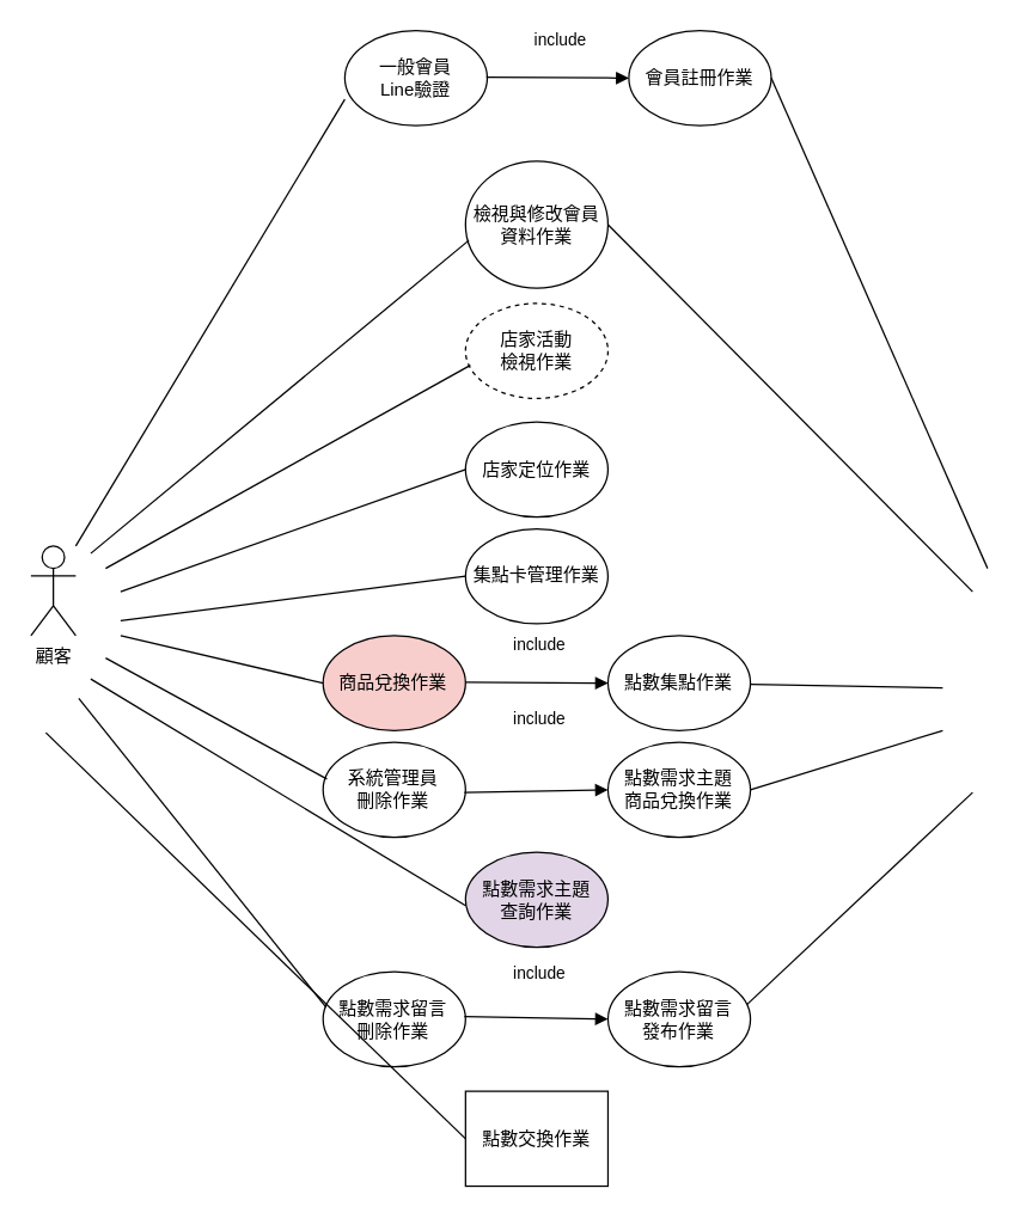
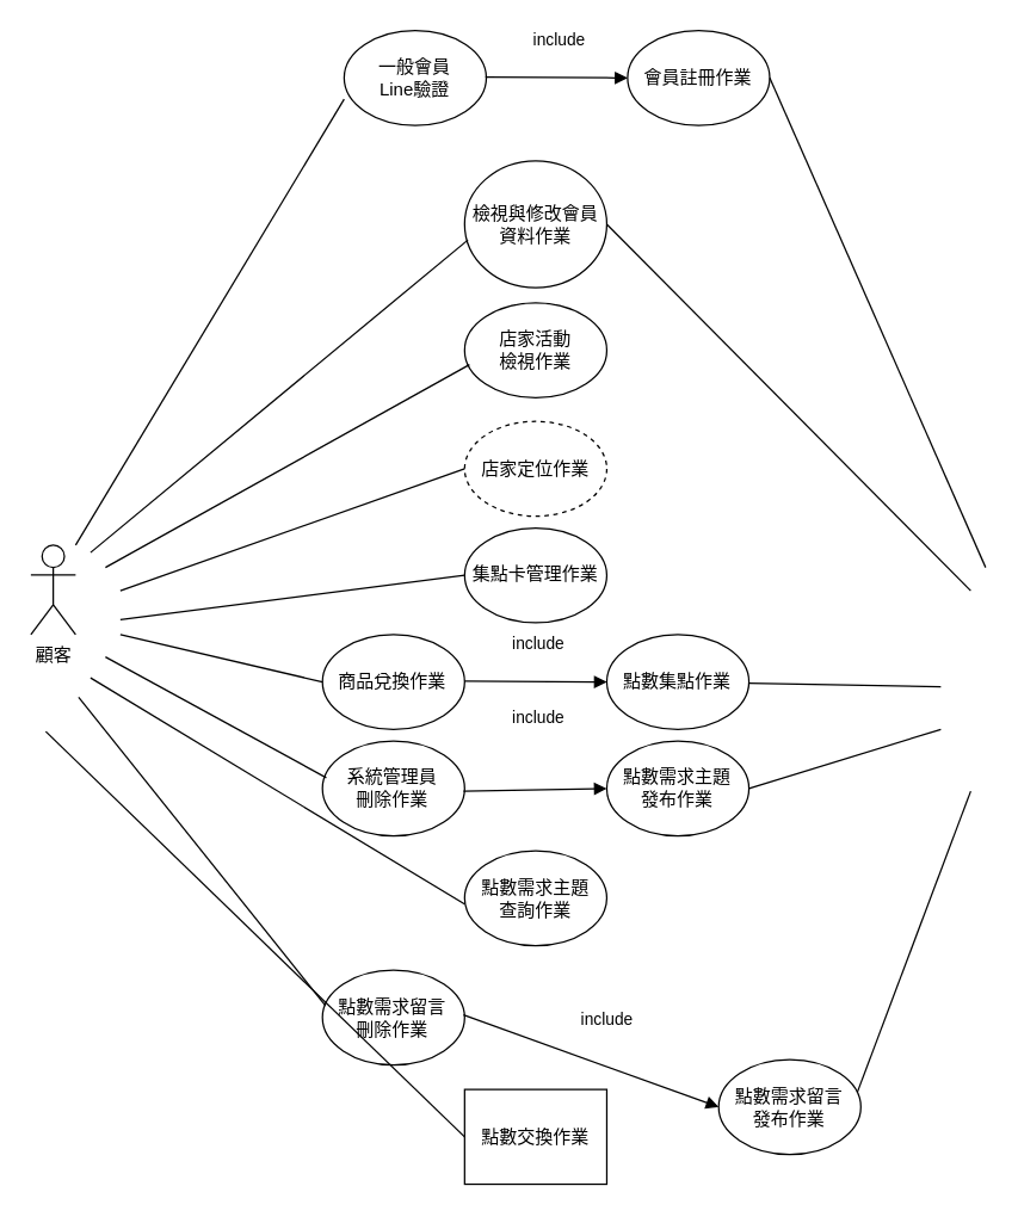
  <mxCell id="0" />
  <mxCell id="1" parent="0" />
  <mxCell id="2" value="顧客" style="shape=umlActor;verticalLabelPosition=bottom;verticalAlign=top;html=1;outlineConnect=0;" parent="1" vertex="1"><mxGeometry x="20" y="365" width="30" height="60" as="geometry" /></mxCell>
  <mxCell id="3" value="一般會員&lt;br&gt;Line驗證" style="ellipse;whiteSpace=wrap;html=1;" parent="1" vertex="1"><mxGeometry x="230" y="20" width="95.295" height="63.529" as="geometry" /></mxCell>
  <mxCell id="4" value="會員註冊作業" style="ellipse;whiteSpace=wrap;html=1;" parent="1" vertex="1"><mxGeometry x="419.998" y="20" width="95.295" height="63.529" as="geometry" /></mxCell>
  <mxCell id="5" value="檢視與修改會員資料作業" style="ellipse;whiteSpace=wrap;html=1;" parent="1" vertex="1"><mxGeometry x="310.766" y="107.353" width="95.295" height="85" as="geometry" /></mxCell>
- <mxCell id="6" value="店家活動&lt;br&gt;檢視作業" style="ellipse;whiteSpace=wrap;html=1;dashed=1;" parent="1" vertex="1"><mxGeometry x="310.766" y="202.647" width="95.295" height="63.529" as="geometry" /></mxCell>
- <mxCell id="7" value="店家定位作業" style="ellipse;whiteSpace=wrap;html=1;" parent="1" vertex="1"><mxGeometry x="310.766" y="282.059" width="95.295" height="63.529" as="geometry" /></mxCell>
+ <mxCell id="6" value="店家活動&lt;br&gt;檢視作業" style="ellipse;whiteSpace=wrap;html=1;" parent="1" vertex="1"><mxGeometry x="310.766" y="202.647" width="95.295" height="63.529" as="geometry" /></mxCell>
+ <mxCell id="7" value="店家定位作業" style="ellipse;whiteSpace=wrap;html=1;dashed=1;" parent="1" vertex="1"><mxGeometry x="310.766" y="282.059" width="95.295" height="63.529" as="geometry" /></mxCell>
  <mxCell id="8" value="集點卡管理作業" style="ellipse;whiteSpace=wrap;html=1;" parent="1" vertex="1"><mxGeometry x="310.766" y="353.529" width="95.295" height="63.529" as="geometry" /></mxCell>
- <mxCell id="9" value="商品兌換作業" style="ellipse;whiteSpace=wrap;html=1;fillColor=#f8cecc;" parent="1" vertex="1"><mxGeometry x="215.467" y="425" width="95.295" height="63.529" as="geometry" /></mxCell>
+ <mxCell id="9" value="商品兌換作業" style="ellipse;whiteSpace=wrap;html=1;" parent="1" vertex="1"><mxGeometry x="215.467" y="425" width="95.295" height="63.529" as="geometry" /></mxCell>
  <mxCell id="10" value="點數集點作業" style="ellipse;whiteSpace=wrap;html=1;" parent="1" vertex="1"><mxGeometry x="406.065" y="425" width="95.295" height="63.529" as="geometry" /></mxCell>
  <mxCell id="11" value="系統管理員&lt;br&gt;刪除作業" style="ellipse;whiteSpace=wrap;html=1;" parent="1" vertex="1"><mxGeometry x="215.467" y="496.471" width="95.295" height="63.529" as="geometry" /></mxCell>
- <mxCell id="12" value="點數需求主題&lt;br&gt;商品兌換作業" style="ellipse;whiteSpace=wrap;html=1;" parent="1" vertex="1"><mxGeometry x="406.065" y="496.471" width="95.295" height="63.529" as="geometry" /></mxCell>
- <mxCell id="13" value="點數需求主題&lt;br&gt;查詢作業" style="ellipse;whiteSpace=wrap;html=1;fillColor=#e1d5e7;" parent="1" vertex="1"><mxGeometry x="310.766" y="569.999" width="95.295" height="63.529" as="geometry" /></mxCell>
+ <mxCell id="12" value="點數需求主題&lt;br&gt;發布作業" style="ellipse;whiteSpace=wrap;html=1;" parent="1" vertex="1"><mxGeometry x="406.065" y="496.471" width="95.295" height="63.529" as="geometry" /></mxCell>
+ <mxCell id="13" value="點數需求主題&lt;br&gt;查詢作業" style="ellipse;whiteSpace=wrap;html=1;" parent="1" vertex="1"><mxGeometry x="310.766" y="569.999" width="95.295" height="63.529" as="geometry" /></mxCell>
  <mxCell id="14" value="點數需求留言&lt;br&gt;刪除作業" style="ellipse;whiteSpace=wrap;html=1;" parent="1" vertex="1"><mxGeometry x="215.467" y="650.001" width="95.295" height="63.529" as="geometry" /></mxCell>
- <mxCell id="15" value="點數需求留言&lt;br&gt;發布作業" style="ellipse;whiteSpace=wrap;html=1;" parent="1" vertex="1"><mxGeometry x="406.065" y="650.001" width="95.295" height="63.529" as="geometry" /></mxCell>
+ <mxCell id="15" value="點數需求留言&lt;br&gt;發布作業" style="ellipse;whiteSpace=wrap;html=1;" parent="1" vertex="1"><mxGeometry x="481.065" y="710.001" width="95.295" height="63.529" as="geometry" /></mxCell>
  <mxCell id="16" value="點數交換作業" style="whiteSpace=wrap;html=1;rounded=0;" parent="1" vertex="1"><mxGeometry x="310.766" y="729.999" width="95.295" height="63.529" as="geometry" /></mxCell>
  <mxCell id="17" value="include" style="html=1;verticalAlign=bottom;endArrow=block;rounded=0;entryX=0;entryY=0.5;entryDx=0;entryDy=0;" parent="1" target="10" edge="1"><mxGeometry x="0.031" y="17" width="80" relative="1" as="geometry"><mxPoint x="310.77" y="456.26" as="sourcePoint" /><mxPoint x="390.77" y="456.26" as="targetPoint" /><mxPoint as="offset" /></mxGeometry></mxCell>
  <mxCell id="18" value="include" style="html=1;verticalAlign=bottom;endArrow=block;rounded=0;entryX=0;entryY=0.5;entryDx=0;entryDy=0;" parent="1" target="12" edge="1"><mxGeometry x="0.056" y="39" width="80" relative="1" as="geometry"><mxPoint x="310" y="530" as="sourcePoint" /><mxPoint x="390" y="530" as="targetPoint" /><mxPoint as="offset" /></mxGeometry></mxCell>
  <mxCell id="19" value="include" style="html=1;verticalAlign=bottom;endArrow=block;rounded=0;entryX=0;entryY=0.5;entryDx=0;entryDy=0;" parent="1" target="15" edge="1"><mxGeometry x="0.033" y="21" width="80" relative="1" as="geometry"><mxPoint x="310" y="680" as="sourcePoint" /><mxPoint x="390" y="680" as="targetPoint" /><mxPoint as="offset" /></mxGeometry></mxCell>
  <mxCell id="20" value="" style="endArrow=none;html=1;rounded=0;entryX=0;entryY=0.724;entryDx=0;entryDy=0;entryPerimeter=0;" parent="1" target="3" edge="1"><mxGeometry width="50" height="50" relative="1" as="geometry"><mxPoint x="50" y="365" as="sourcePoint" /><mxPoint x="100" y="315" as="targetPoint" /></mxGeometry></mxCell>
  <mxCell id="21" value="" style="endArrow=none;html=1;rounded=0;entryX=0.023;entryY=0.624;entryDx=0;entryDy=0;entryPerimeter=0;" parent="1" target="5" edge="1"><mxGeometry width="50" height="50" relative="1" as="geometry"><mxPoint x="60" y="370" as="sourcePoint" /><mxPoint x="110" y="320" as="targetPoint" /></mxGeometry></mxCell>
  <mxCell id="22" value="" style="endArrow=none;html=1;rounded=0;entryX=0.034;entryY=0.651;entryDx=0;entryDy=0;entryPerimeter=0;" parent="1" target="6" edge="1"><mxGeometry width="50" height="50" relative="1" as="geometry"><mxPoint x="70" y="380" as="sourcePoint" /><mxPoint x="120" y="330" as="targetPoint" /></mxGeometry></mxCell>
  <mxCell id="23" value="" style="endArrow=none;html=1;rounded=0;entryX=0;entryY=0.5;entryDx=0;entryDy=0;" parent="1" target="7" edge="1"><mxGeometry width="50" height="50" relative="1" as="geometry"><mxPoint x="80" y="395.59" as="sourcePoint" /><mxPoint x="130" y="345.59" as="targetPoint" /></mxGeometry></mxCell>
  <mxCell id="24" value="" style="endArrow=none;html=1;rounded=0;entryX=0;entryY=0.5;entryDx=0;entryDy=0;" parent="1" target="8" edge="1"><mxGeometry width="50" height="50" relative="1" as="geometry"><mxPoint x="80" y="415" as="sourcePoint" /><mxPoint x="130" y="365" as="targetPoint" /></mxGeometry></mxCell>
  <mxCell id="25" value="" style="endArrow=none;html=1;rounded=0;entryX=0;entryY=0.5;entryDx=0;entryDy=0;" parent="1" target="9" edge="1"><mxGeometry width="50" height="50" relative="1" as="geometry"><mxPoint x="80" y="425" as="sourcePoint" /><mxPoint x="130" y="375" as="targetPoint" /></mxGeometry></mxCell>
  <mxCell id="26" value="" style="endArrow=none;html=1;rounded=0;entryX=0.027;entryY=0.386;entryDx=0;entryDy=0;entryPerimeter=0;" parent="1" target="11" edge="1"><mxGeometry width="50" height="50" relative="1" as="geometry"><mxPoint x="70" y="440" as="sourcePoint" /><mxPoint x="120" y="390" as="targetPoint" /></mxGeometry></mxCell>
  <mxCell id="27" value="" style="endArrow=none;html=1;rounded=0;entryX=0;entryY=0.5;entryDx=0;entryDy=0;" parent="1" edge="1"><mxGeometry width="50" height="50" relative="1" as="geometry"><mxPoint x="60" y="454" as="sourcePoint" /><mxPoint x="310.766" y="605.764" as="targetPoint" /></mxGeometry></mxCell>
  <mxCell id="28" value="" style="endArrow=none;html=1;rounded=0;entryX=0;entryY=0.5;entryDx=0;entryDy=0;" parent="1" edge="1"><mxGeometry width="50" height="50" relative="1" as="geometry"><mxPoint x="52" y="467" as="sourcePoint" /><mxPoint x="217.467" y="673.765" as="targetPoint" /></mxGeometry></mxCell>
  <mxCell id="29" value="" style="endArrow=none;html=1;rounded=0;entryX=0;entryY=0.5;entryDx=0;entryDy=0;" parent="1" edge="1" target="16"><mxGeometry width="50" height="50" relative="1" as="geometry"><mxPoint x="30" y="490" as="sourcePoint" /><mxPoint x="310" y="770" as="targetPoint" /></mxGeometry></mxCell>
  <mxCell id="30" value="" style="endArrow=none;html=1;rounded=0;entryX=1;entryY=0.5;entryDx=0;entryDy=0;" parent="1" target="4" edge="1"><mxGeometry width="50" height="50" relative="1" as="geometry"><mxPoint x="660" y="380" as="sourcePoint" /><mxPoint x="710" y="330" as="targetPoint" /></mxGeometry></mxCell>
  <mxCell id="31" value="" style="endArrow=none;html=1;rounded=0;entryX=1;entryY=0.5;entryDx=0;entryDy=0;" parent="1" target="5" edge="1"><mxGeometry width="50" height="50" relative="1" as="geometry"><mxPoint x="650" y="395.59" as="sourcePoint" /><mxPoint x="700" y="345.59" as="targetPoint" /></mxGeometry></mxCell>
  <mxCell id="32" value="" style="endArrow=none;html=1;rounded=0;" parent="1" target="10" edge="1"><mxGeometry width="50" height="50" relative="1" as="geometry"><mxPoint x="630" y="460" as="sourcePoint" /><mxPoint x="680" y="410" as="targetPoint" /></mxGeometry></mxCell>
  <mxCell id="33" value="" style="endArrow=none;html=1;rounded=0;entryX=1;entryY=0.5;entryDx=0;entryDy=0;" parent="1" target="12" edge="1"><mxGeometry width="50" height="50" relative="1" as="geometry"><mxPoint x="630" y="488.53" as="sourcePoint" /><mxPoint x="680" y="438.53" as="targetPoint" /></mxGeometry></mxCell>
  <mxCell id="34" value="" style="endArrow=none;html=1;rounded=0;exitX=0.975;exitY=0.346;exitDx=0;exitDy=0;exitPerimeter=0;" parent="1" source="15" edge="1"><mxGeometry width="50" height="50" relative="1" as="geometry"><mxPoint x="600" y="580" as="sourcePoint" /><mxPoint x="650" y="530" as="targetPoint" /></mxGeometry></mxCell>
  <mxCell id="35" value="include" style="html=1;verticalAlign=bottom;endArrow=block;rounded=0;entryX=0;entryY=0.5;entryDx=0;entryDy=0;" edge="1" parent="1"><mxGeometry x="0.031" y="17" width="80" relative="1" as="geometry"><mxPoint x="324.7" y="51.26" as="sourcePoint" /><mxPoint x="419.995" y="51.765" as="targetPoint" /><mxPoint as="offset" /></mxGeometry></mxCell>
